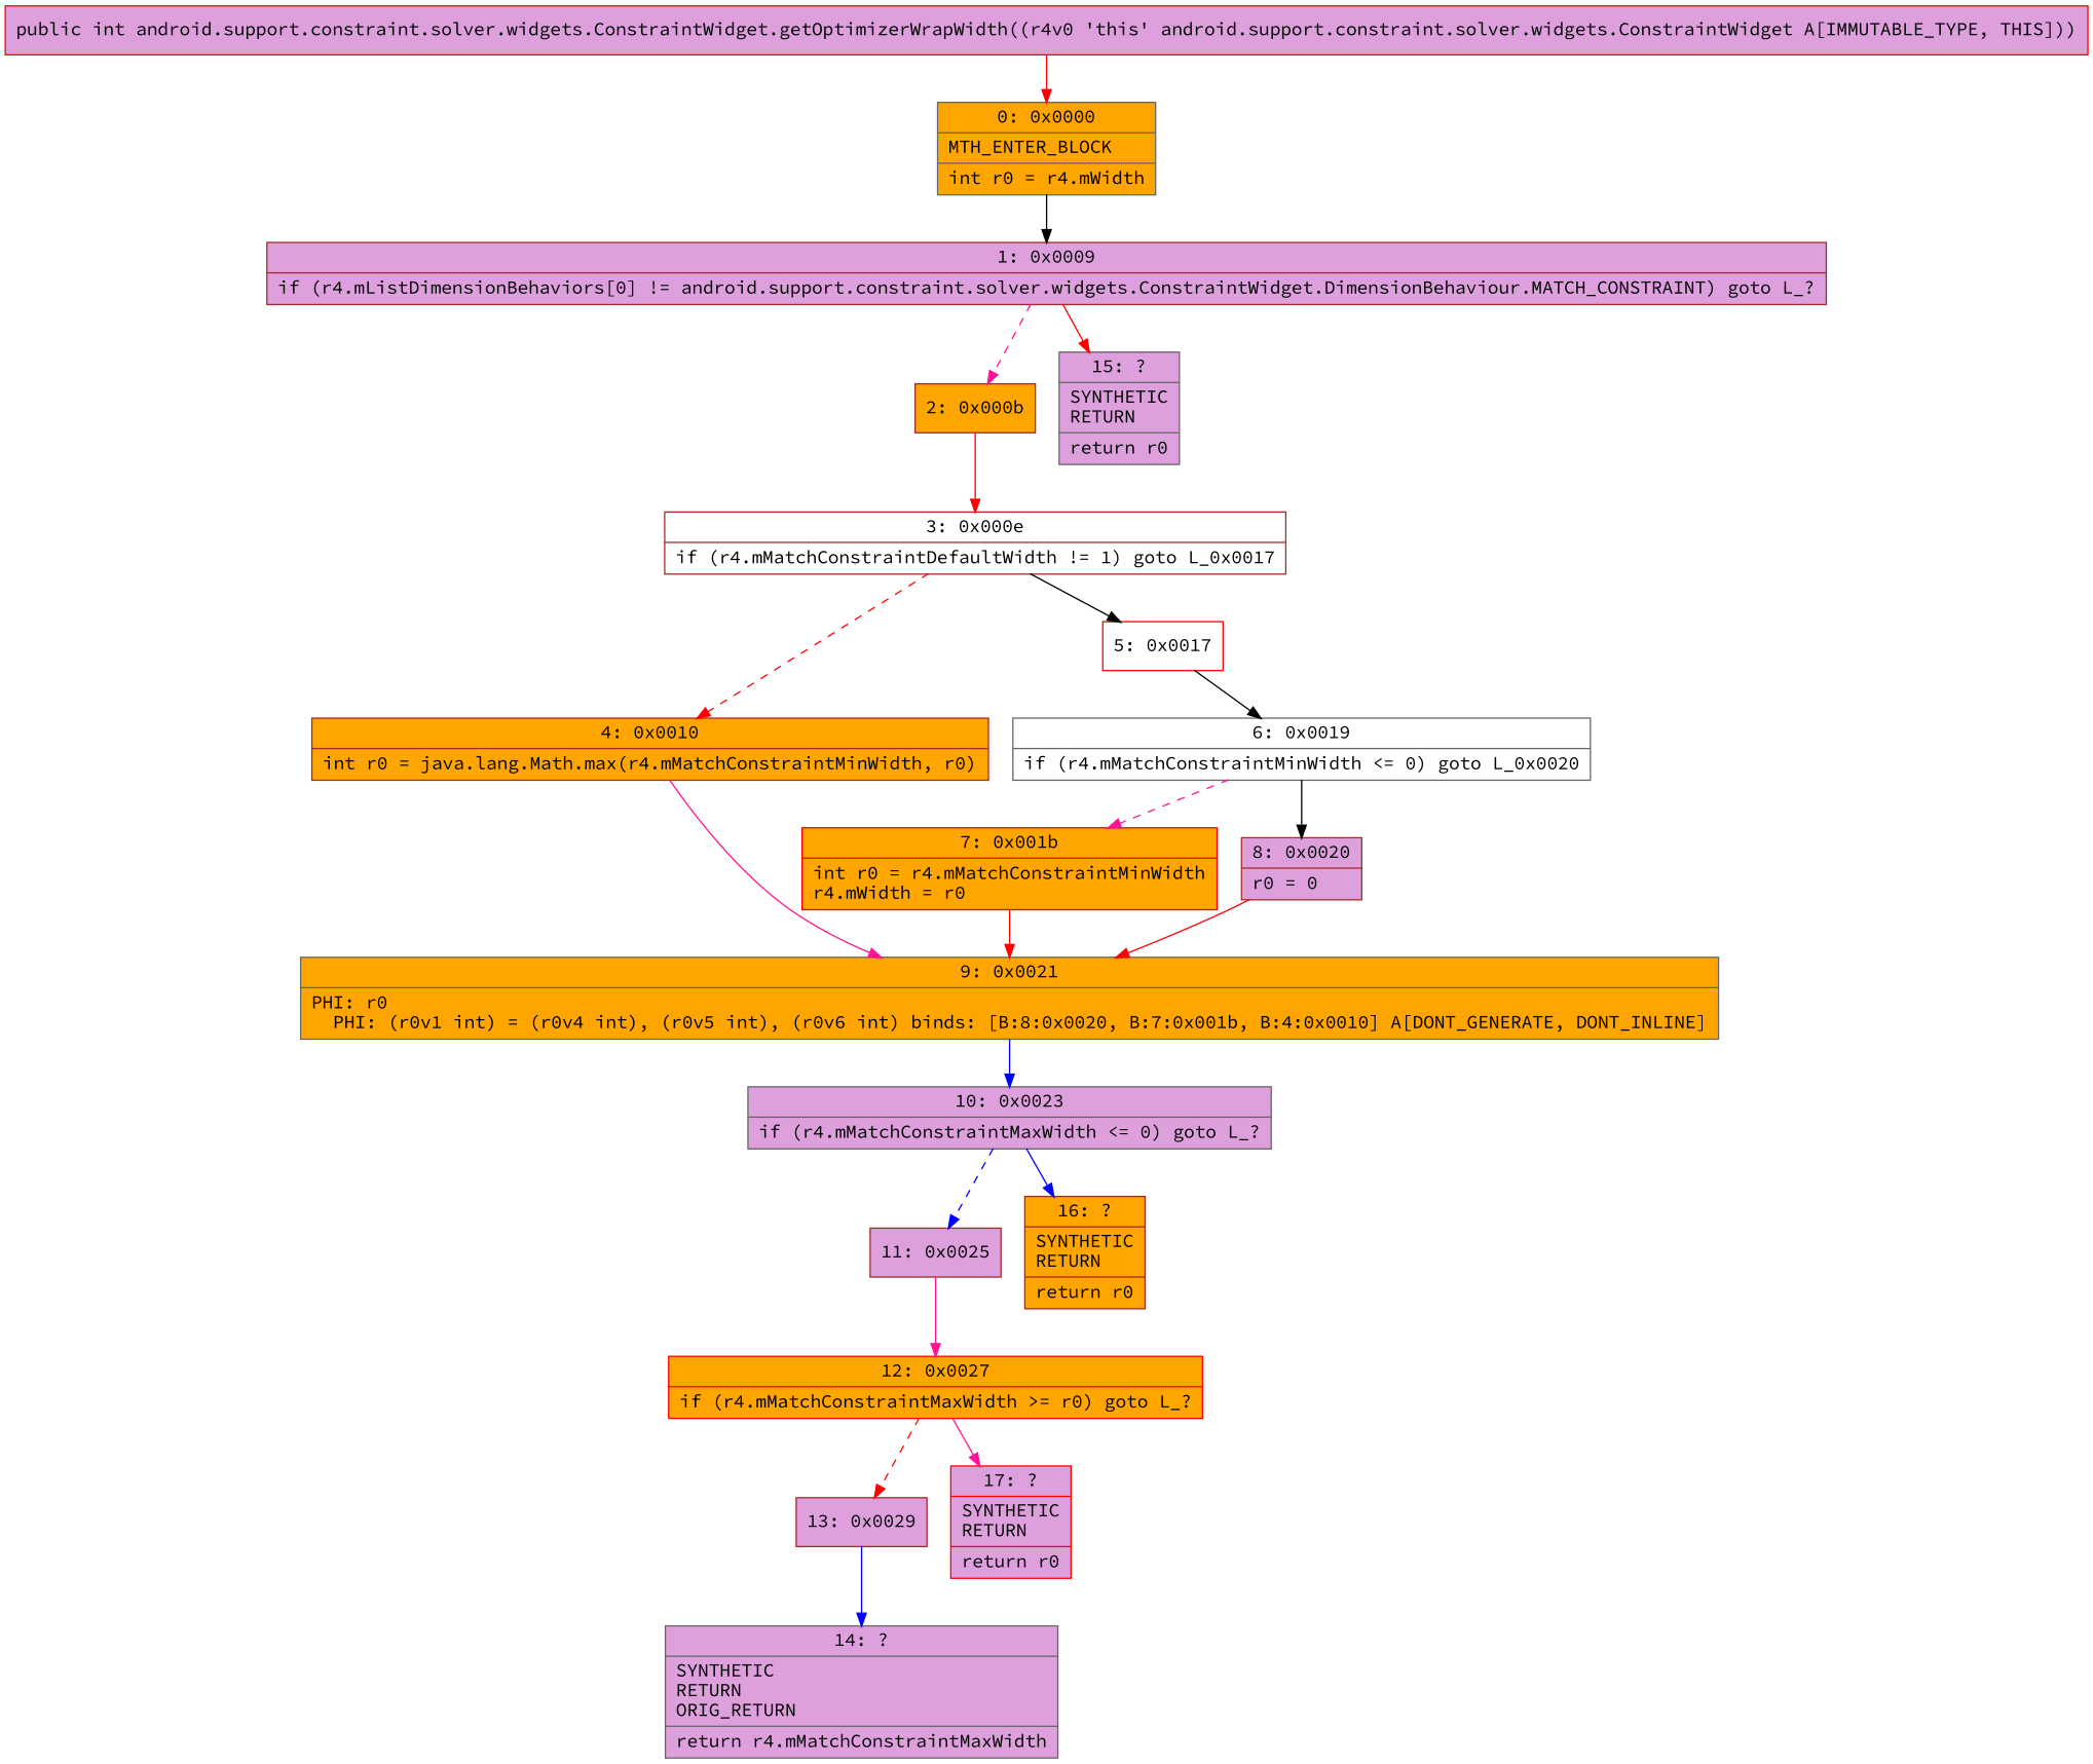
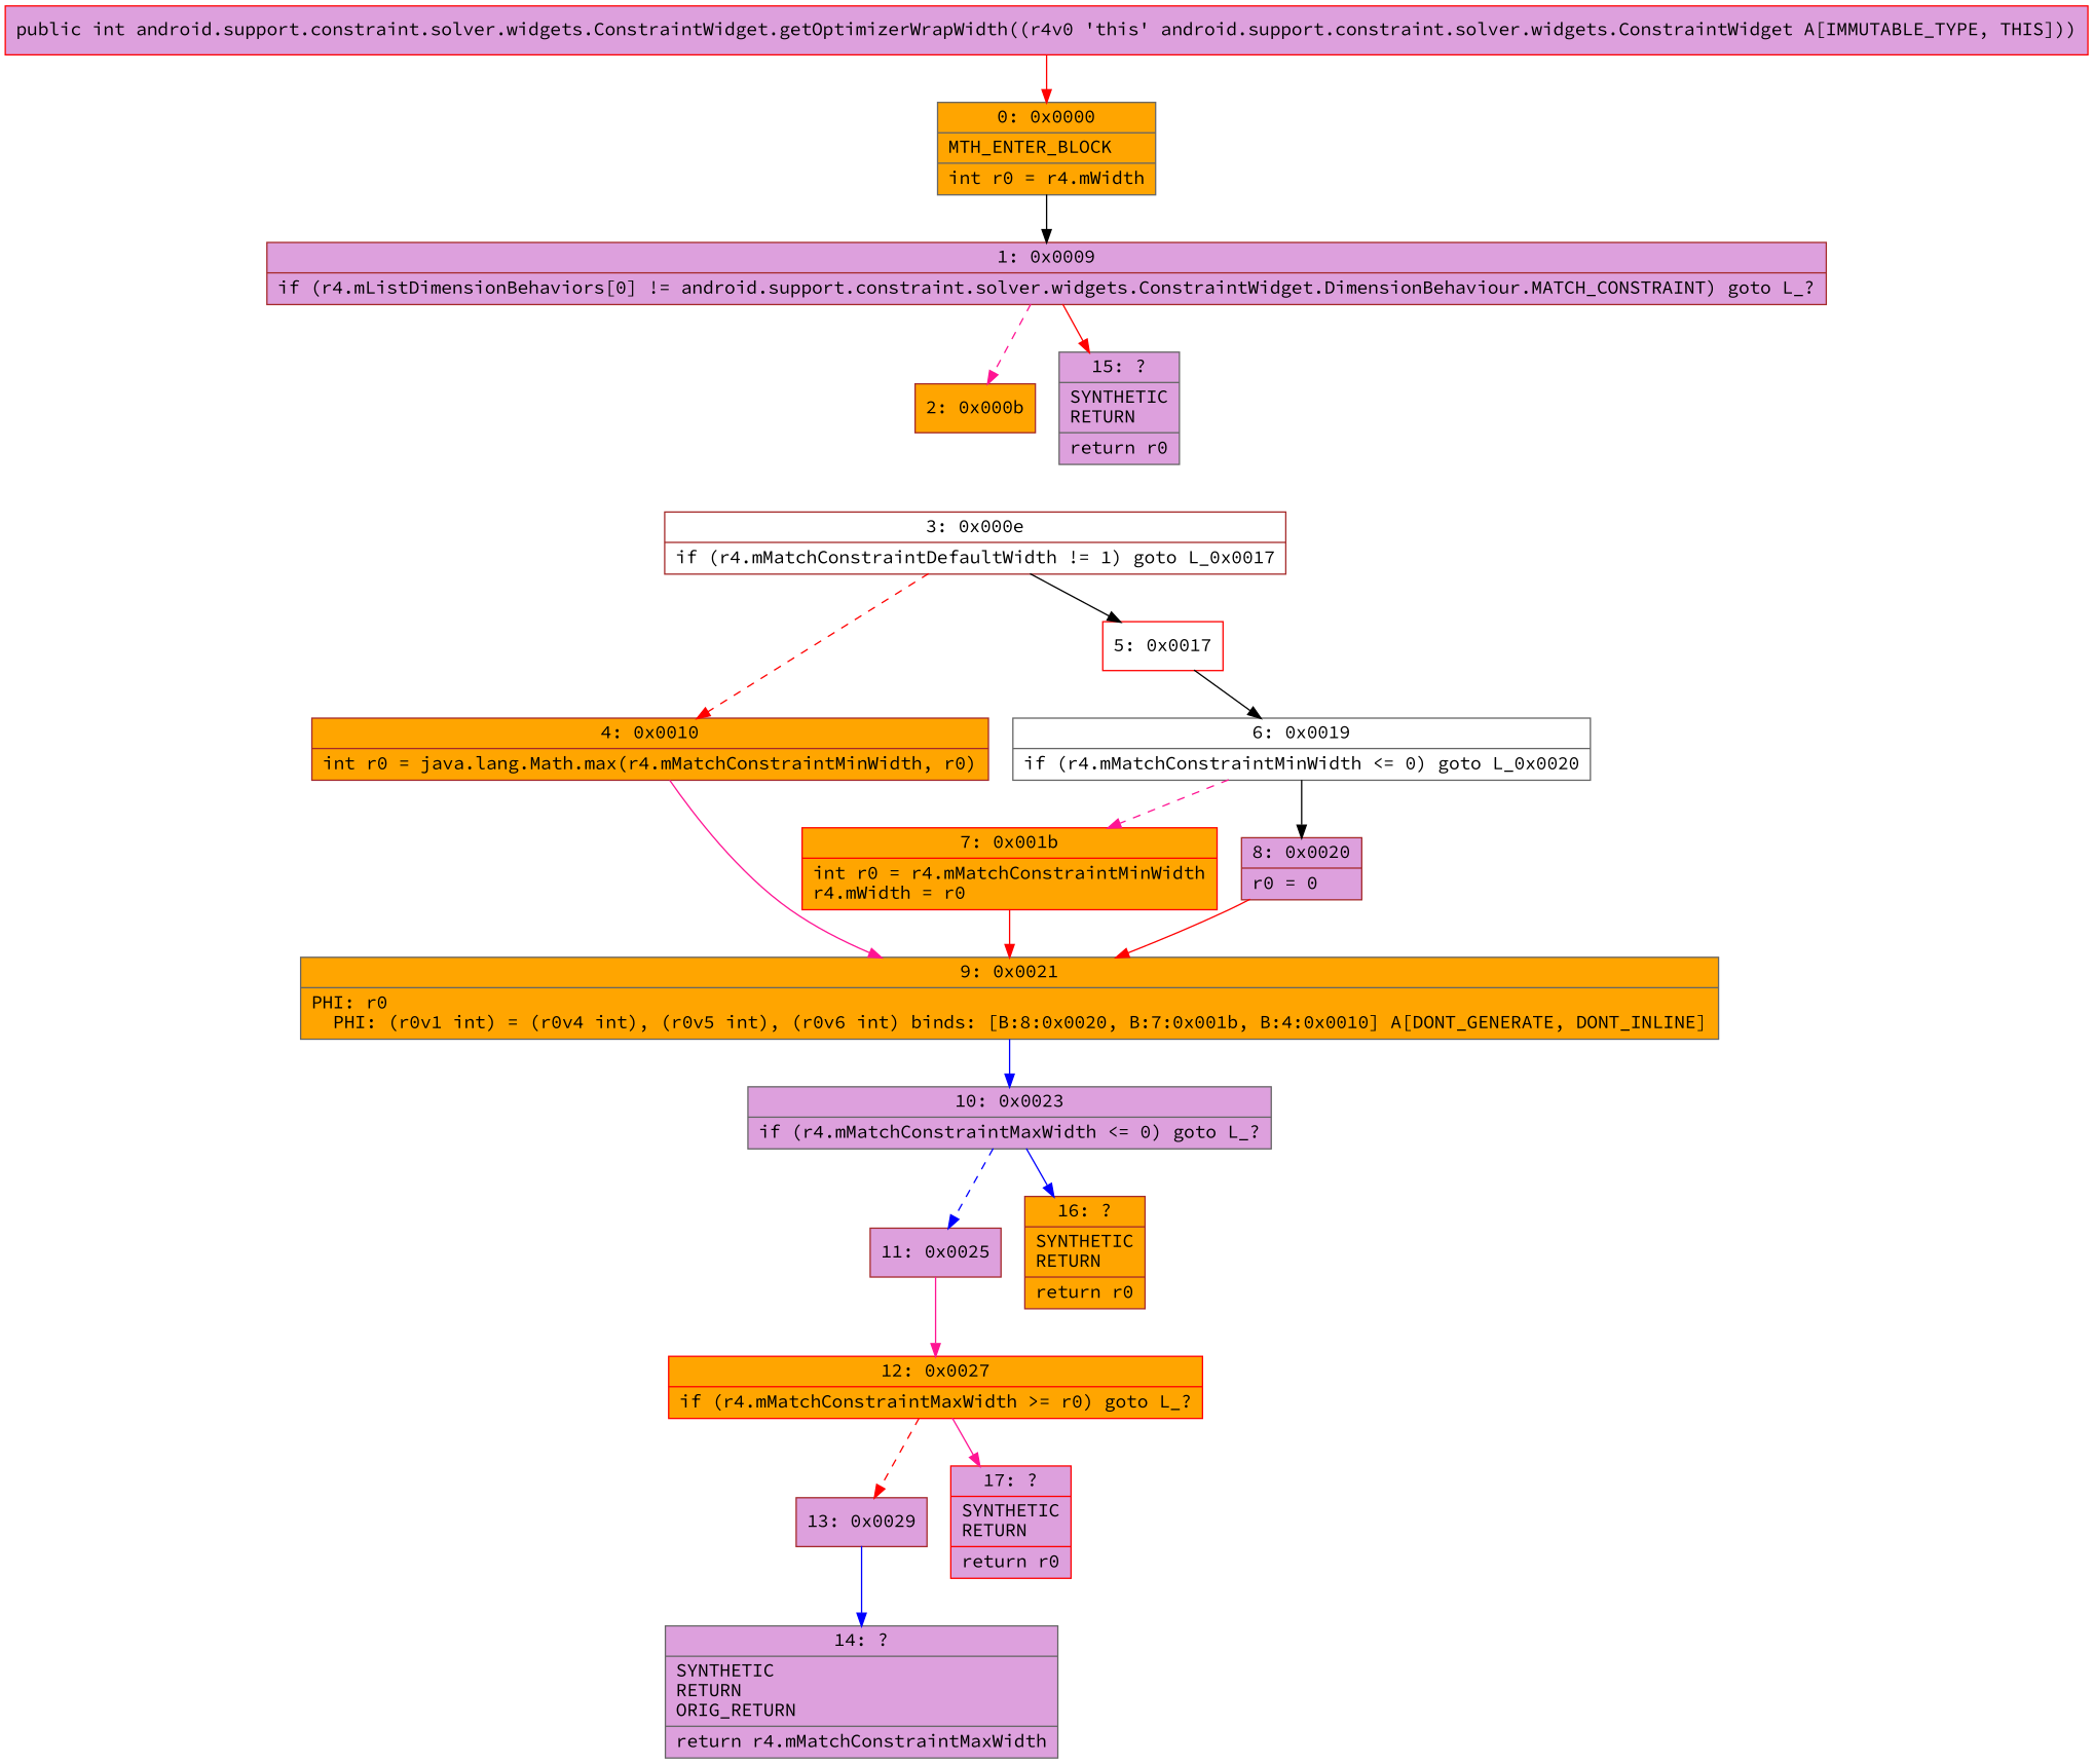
  digraph {
    fontname="Source Code Pro"
    node [color=brown fillcolor=plum fontname="Source Code Pro" shape=record style=filled]
    edge [color=red fontname="Source Code Pro"]
    n1 [color=gray40 fillcolor=orange label="{0\:\ 0x0000|MTH_ENTER_BLOCK\l|int r0 = r4.mWidth\l}"]
    n2 [label="{1\:\ 0x0009|if (r4.mListDimensionBehaviors[0] != android.support.constraint.solver.widgets.ConstraintWidget.DimensionBehaviour.MATCH_CONSTRAINT) goto L_?\l}"]
    n3 [fillcolor=orange label="{2\:\ 0x000b}"]
    n4 [color=gray40 label="{15\:\ ?|SYNTHETIC\lRETURN\l|return r0\l}"]
    n5 [fillcolor=white label="{3\:\ 0x000e|if (r4.mMatchConstraintDefaultWidth != 1) goto L_0x0017\l}"]
    n6 [fillcolor=orange label="{4\:\ 0x0010|int r0 = java.lang.Math.max(r4.mMatchConstraintMinWidth, r0)\l}"]
    n7 [color=red fillcolor=white label="{5\:\ 0x0017}"]
    n8 [color=gray40 fillcolor=orange label="{9\:\ 0x0021|PHI: r0 \l  PHI: (r0v1 int) = (r0v4 int), (r0v5 int), (r0v6 int) binds: [B:8:0x0020, B:7:0x001b, B:4:0x0010] A[DONT_GENERATE, DONT_INLINE]\l}"]
    n9 [color=gray40 fillcolor=white label="{6\:\ 0x0019|if (r4.mMatchConstraintMinWidth \<= 0) goto L_0x0020\l}"]
    n10 [color=gray40 label="{10\:\ 0x0023|if (r4.mMatchConstraintMaxWidth \<= 0) goto L_?\l}"]
    n11 [color=red fillcolor=orange label="{7\:\ 0x001b|int r0 = r4.mMatchConstraintMinWidth\lr4.mWidth = r0\l}"]
    n12 [label="{8\:\ 0x0020|r0 = 0\l}"]
    n13 [label="{11\:\ 0x0025}"]
    n14 [fillcolor=orange label="{16\:\ ?|SYNTHETIC\lRETURN\l|return r0\l}"]
    n15 [color=red fillcolor=orange label="{12\:\ 0x0027|if (r4.mMatchConstraintMaxWidth \>= r0) goto L_?\l}"]
    n16 [label="{13\:\ 0x0029}"]
    n17 [color=red label="{17\:\ ?|SYNTHETIC\lRETURN\l|return r0\l}"]
    n18 [color=gray40 label="{14\:\ ?|SYNTHETIC\lRETURN\lORIG_RETURN\l|return r4.mMatchConstraintMaxWidth\l}"]
    n19 [color=red label="{public int android.support.constraint.solver.widgets.ConstraintWidget.getOptimizerWrapWidth((r4v0 'this' android.support.constraint.solver.widgets.ConstraintWidget A[IMMUTABLE_TYPE, THIS])) }"]
    n1 -> n2 [color=black]
    n2 -> n3 [color=deeppink style=dashed]
    n2 -> n4
-   n3 -> n5
    n5 -> n6 [style=dashed]
    n5 -> n7 [color=black]
    n6 -> n8 [color=deeppink]
    n7 -> n9 [color=black]
    n8 -> n10 [color=blue]
    n9 -> n11 [color=deeppink style=dashed]
    n9 -> n12 [color=black]
    n10 -> n13 [color=blue style=dashed]
    n10 -> n14 [color=blue]
    n11 -> n8
    n12 -> n8
    n13 -> n15 [color=deeppink]
    n15 -> n16 [style=dashed]
    n15 -> n17 [color=deeppink]
    n16 -> n18 [color=blue]
    n19 -> n1
  }
